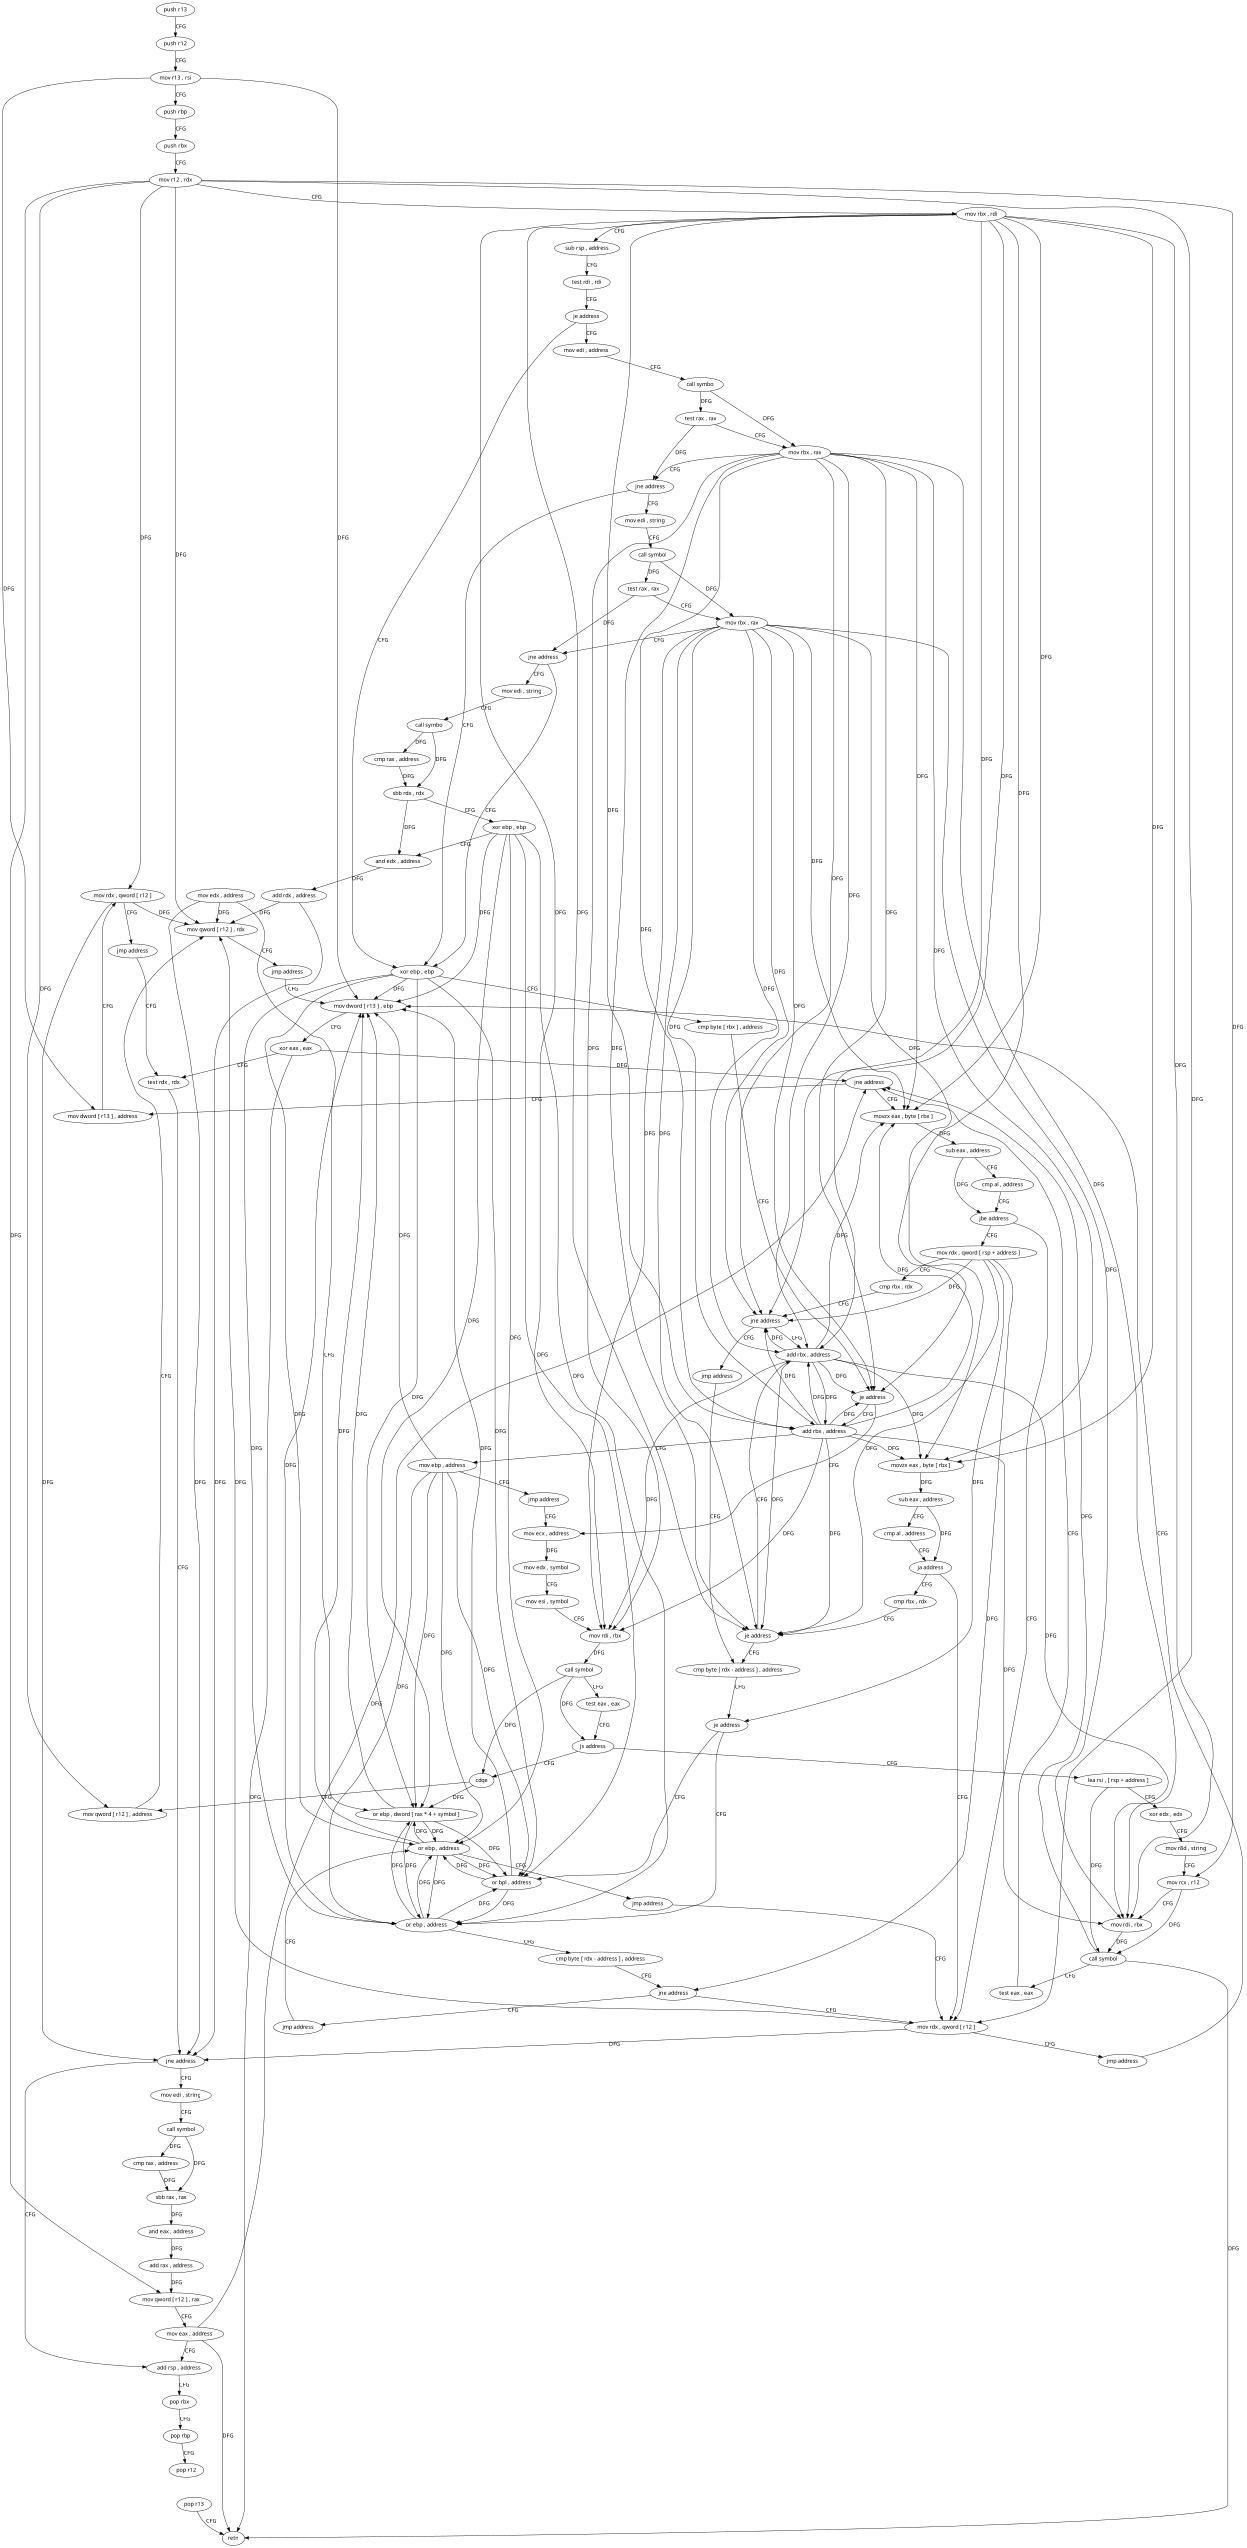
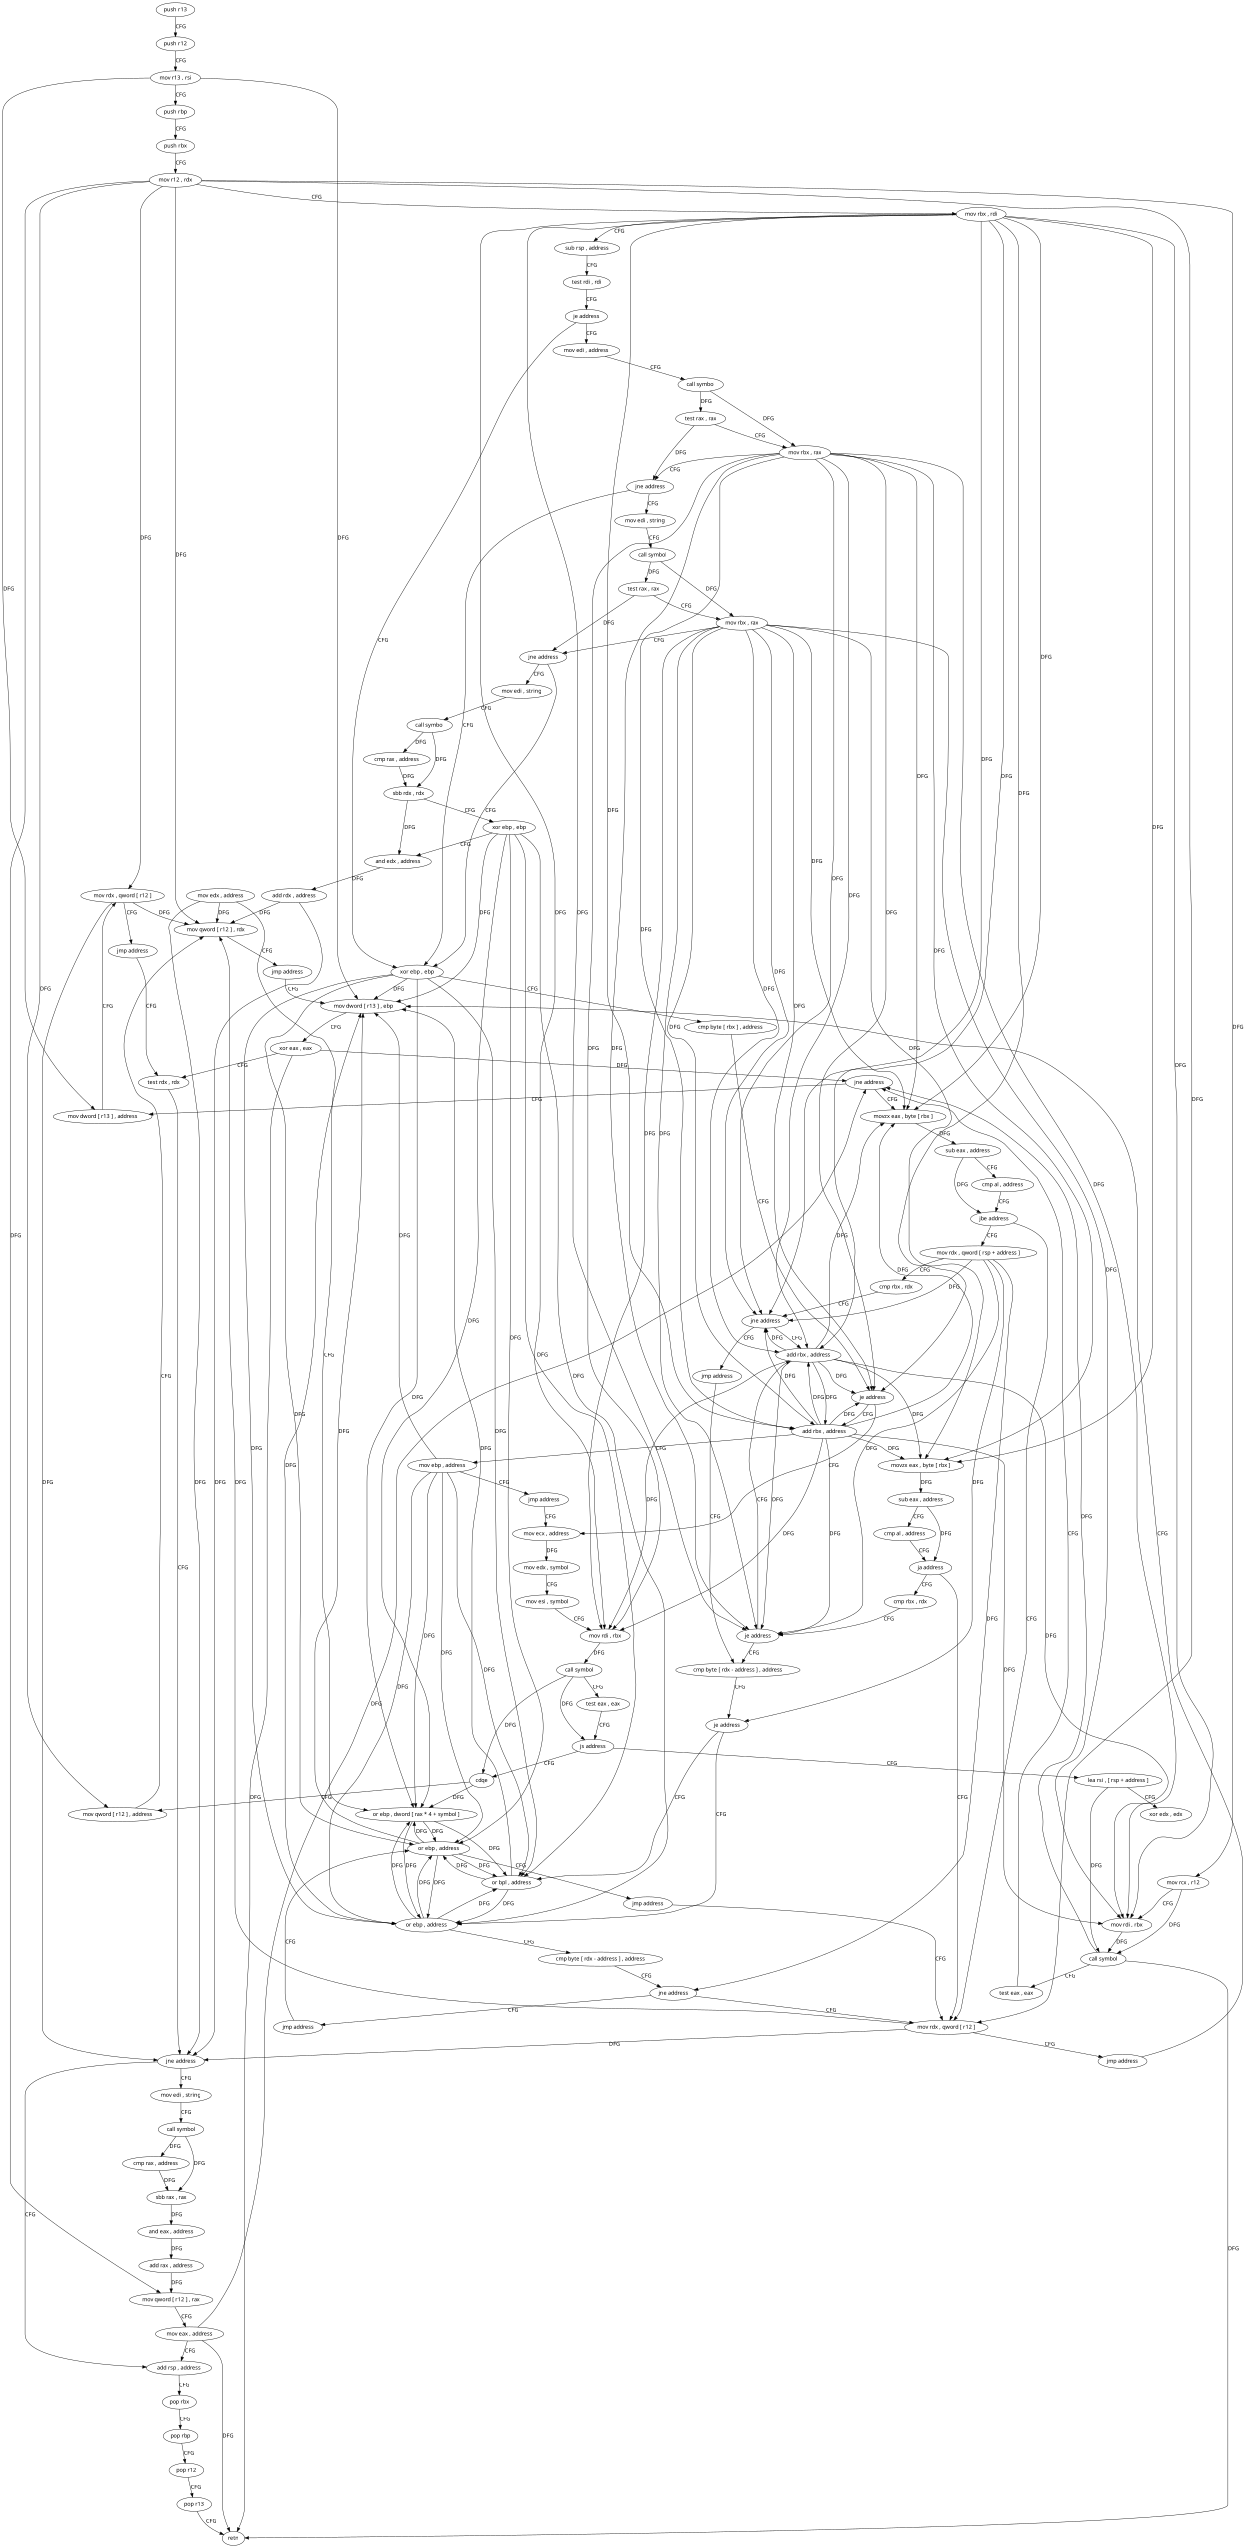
  digraph {
    fontname="Noto Sans"
    node [fontname="Noto Sans"]
    edge [fontname="Noto Sans"]
    n1 [label="push r13"]
    n2 [label="push r12"]
    n3 [label="mov r13 , rsi"]
    n4 [label="push rbp"]
    n5 [label="mov dword [ r13 ] , ebp"]
    n6 [label="mov dword [ r13 ] , address"]
    n7 [label="push rbx"]
    n8 [label="xor eax , eax"]
    n9 [label="mov rdx , qword [ r12 ]"]
    n10 [label="mov r12 , rdx"]
    n11 [label="mov rbx , rdi"]
    n12 [label="mov qword [ r12 ] , rdx"]
    n13 [label="mov rcx , r12"]
    n14 [label="mov qword [ r12 ] , address"]
    n15 [label="mov rdx , qword [ r12 ]"]
    n16 [label="mov qword [ r12 ] , rax"]
    n17 [label="sub rsp , address"]
    n18 [label="je address"]
    n19 [label="add rbx , address"]
    n20 [label="mov rdi , rbx"]
    n21 [label="mov rdi , rbx"]
    n22 [label="movzx eax , byte [ rbx ]"]
    n23 [label="jne address"]
    n24 [label="add rbx , address"]
    n25 [label="movzx eax , byte [ rbx ]"]
    n26 [label="je address"]
    n27 [label="jmp address"]
    n28 [label="call symbol"]
    n29 [label="jne address"]
    n30 [label="jmp address"]
    n31 [label="jmp address"]
    n32 [label="mov eax , address"]
    n33 [label="test rdi , rdi"]
    n34 [label="mov ecx , address"]
    n35 [label="mov ebp , address"]
    n36 [label="call symbol"]
    n37 [label="sub eax , address"]
    n38 [label="jmp address"]
    n39 [label="sub eax , address"]
    n40 [label="cmp byte [ rdx - address ] , address"]
    n41 [label="je address"]
    n42 [label="mov edi , address"]
    n43 [label="xor ebp , ebp"]
    n44 [label="call symbol"]
    n45 [label="cmp byte [ rbx ] , address"]
    n46 [label="or ebp , dword [ rax * 4 + symbol ]"]
    n47 [label="or ebp , address"]
    n48 [label="or bpl , address"]
    n49 [label="or ebp , address"]
    n50 [label="test rax , rax"]
    n51 [label="mov rbx , rax"]
    n52 [label="cmp byte [ rdx - address ] , address"]
    n53 [label="jmp address"]
    n54 [label="jne address"]
    n55 [label="mov edi , string"]
    n56 [label="call symbol"]
    n57 [label="test rax , rax"]
    n58 [label="mov rbx , rax"]
    n59 [label="mov edx , symbol"]
    n60 [label="jmp address"]
    n61 [label="mov esi , symbol"]
    n62 [label="jne address"]
    n63 [label="mov edi , string"]
    n64 [label="call symbol"]
    n65 [label="cmp rax , address"]
    n66 [label="sbb rdx , rdx"]
    n67 [label="test eax , eax"]
    n68 [label="js address"]
    n69 [label=cdqe]
    n70 [label="lea rsi , [ rsp + address ]"]
    n71 [label="xor edx , edx"]
-   n72 [label="mov r8d , string"]
    n73 [label="test eax , eax"]
    n74 [label="jne address"]
    n75 [label=retn]
    n76 [label="xor ebp , ebp"]
    n77 [label="and edx , address"]
    n78 [label="add rdx , address"]
    n79 [label="add rsp , address"]
    n80 [label="mov edi , string"]
    n81 [label="test rdx , rdx"]
    n82 [label="cmp al , address"]
    n83 [label="jbe address"]
    n84 [label="mov edx , address"]
    n85 [label="mov rdx , qword [ rsp + address ]"]
    n86 [label="cmp rbx , rdx"]
    n87 [label="je address"]
    n88 [label="jne address"]
    n89 [label="jmp address"]
    n90 [label="pop rbx"]
    n91 [label="pop rbp"]
    n92 [label="pop r12"]
    n93 [label="pop r13"]
    n94 [label="call symbol"]
    n95 [label="cmp rax , address"]
    n96 [label="sbb rax , rax"]
    n97 [label="and eax , address"]
    n98 [label="add rax , address"]
    n99 [label="cmp al , address"]
    n100 [label="ja address"]
    n101 [label="cmp rbx , rdx"]
    n1 -> n2 [label=CFG]
    n2 -> n3 [label=CFG]
    n3 -> n4 [label=CFG]
    n3 -> n5 [label=DFG]
    n3 -> n6 [label=DFG]
    n4 -> n7 [label=CFG]
    n5 -> n8 [label=CFG]
    n6 -> n9 [label=CFG]
    n7 -> n10 [label=CFG]
    n8 -> n74 [label=DFG]
    n8 -> n75 [label=DFG]
    n8 -> n81 [label=CFG]
    n9 -> n12 [label=DFG]
    n9 -> n29 [label=DFG]
    n9 -> n30 [label=CFG]
    n10 -> n9 [label=DFG]
    n10 -> n11 [label=CFG]
    n10 -> n12 [label=DFG]
    n10 -> n13 [label=DFG]
    n10 -> n14 [label=DFG]
    n10 -> n15 [label=DFG]
    n10 -> n16 [label=DFG]
    n11 -> n17 [label=CFG]
    n11 -> n18 [label=DFG]
    n11 -> n19 [label=DFG]
    n11 -> n20 [label=DFG]
    n11 -> n21 [label=DFG]
    n11 -> n22 [label=DFG]
    n11 -> n23 [label=DFG]
    n11 -> n24 [label=DFG]
    n11 -> n25 [label=DFG]
    n11 -> n26 [label=DFG]
    n12 -> n27 [label=CFG]
    n13 -> n21 [label=CFG]
    n13 -> n28 [label=DFG]
    n14 -> n12 [label=CFG]
    n15 -> n12 [label=DFG]
    n15 -> n29 [label=DFG]
    n15 -> n31 [label=CFG]
    n16 -> n32 [label=CFG]
    n17 -> n33 [label=CFG]
    n18 -> n19 [label=CFG]
    n18 -> n34 [label=CFG]
    n19 -> n18 [label=DFG]
    n19 -> n20 [label=DFG]
    n19 -> n21 [label=DFG]
    n19 -> n22 [label=DFG]
    n19 -> n23 [label=DFG]
    n19 -> n24 [label=DFG]
    n19 -> n25 [label=DFG]
    n19 -> n26 [label=DFG]
    n19 -> n35 [label=CFG]
    n20 -> n36 [label=DFG]
    n21 -> n28 [label=DFG]
    n22 -> n37 [label=DFG]
    n23 -> n24 [label=CFG]
    n23 -> n38 [label=CFG]
    n24 -> n18 [label=DFG]
    n24 -> n19 [label=DFG]
    n24 -> n20 [label=DFG]
    n24 -> n21 [label=DFG]
    n24 -> n22 [label=DFG]
    n24 -> n23 [label=DFG]
    n24 -> n25 [label=DFG]
    n24 -> n26 [label=DFG]
    n25 -> n39 [label=DFG]
    n26 -> n24 [label=CFG]
    n26 -> n40 [label=CFG]
    n27 -> n5 [label=CFG]
    n28 -> n73 [label=CFG]
    n28 -> n74 [label=DFG]
    n28 -> n75 [label=DFG]
    n29 -> n79 [label=CFG]
    n29 -> n80 [label=CFG]
    n30 -> n81 [label=CFG]
    n31 -> n5 [label=CFG]
    n32 -> n74 [label=DFG]
    n32 -> n75 [label=DFG]
    n32 -> n79 [label=CFG]
    n33 -> n41 [label=CFG]
    n34 -> n59 [label=DFG]
    n35 -> n5 [label=DFG]
    n35 -> n46 [label=DFG]
    n35 -> n47 [label=DFG]
    n35 -> n48 [label=DFG]
    n35 -> n49 [label=DFG]
    n35 -> n60 [label=CFG]
    n36 -> n67 [label=CFG]
    n36 -> n68 [label=DFG]
    n36 -> n69 [label=DFG]
    n37 -> n82 [label=CFG]
    n37 -> n83 [label=DFG]
    n38 -> n40 [label=CFG]
    n39 -> n99 [label=CFG]
    n39 -> n100 [label=DFG]
    n40 -> n87 [label=CFG]
    n41 -> n42 [label=CFG]
    n41 -> n43 [label=CFG]
    n42 -> n44 [label=CFG]
    n43 -> n5 [label=DFG]
    n43 -> n45 [label=CFG]
    n43 -> n46 [label=DFG]
    n43 -> n47 [label=DFG]
    n43 -> n48 [label=DFG]
    n43 -> n49 [label=DFG]
    n44 -> n50 [label=DFG]
    n44 -> n51 [label=DFG]
    n45 -> n18 [label=CFG]
-   n46 -> n5 [label=DFG]
    n46 -> n47 [label=DFG]
    n46 -> n48 [label=DFG]
    n46 -> n49 [label=DFG]
    n47 -> n5 [label=DFG]
    n47 -> n46 [label=DFG]
    n47 -> n48 [label=DFG]
    n47 -> n49 [label=DFG]
    n47 -> n52 [label=CFG]
    n48 -> n5 [label=DFG]
    n48 -> n47 [label=DFG]
    n48 -> n49 [label=DFG]
    n49 -> n5 [label=DFG]
    n49 -> n46 [label=DFG]
    n49 -> n47 [label=DFG]
    n49 -> n48 [label=DFG]
    n49 -> n53 [label=CFG]
    n50 -> n51 [label=CFG]
    n50 -> n54 [label=DFG]
    n51 -> n18 [label=DFG]
    n51 -> n19 [label=DFG]
    n51 -> n20 [label=DFG]
    n51 -> n21 [label=DFG]
    n51 -> n22 [label=DFG]
    n51 -> n23 [label=DFG]
    n51 -> n24 [label=DFG]
    n51 -> n25 [label=DFG]
    n51 -> n26 [label=DFG]
    n51 -> n54 [label=CFG]
    n52 -> n88 [label=CFG]
    n53 -> n15 [label=CFG]
    n54 -> n43 [label=CFG]
    n54 -> n55 [label=CFG]
    n55 -> n56 [label=CFG]
    n56 -> n57 [label=DFG]
    n56 -> n58 [label=DFG]
    n57 -> n58 [label=CFG]
    n57 -> n62 [label=DFG]
    n58 -> n18 [label=DFG]
    n58 -> n19 [label=DFG]
    n58 -> n20 [label=DFG]
    n58 -> n21 [label=DFG]
    n58 -> n22 [label=DFG]
    n58 -> n23 [label=DFG]
    n58 -> n24 [label=DFG]
    n58 -> n25 [label=DFG]
    n58 -> n26 [label=DFG]
    n58 -> n62 [label=CFG]
    n59 -> n61 [label=CFG]
    n60 -> n34 [label=CFG]
    n61 -> n20 [label=CFG]
    n62 -> n43 [label=CFG]
    n62 -> n63 [label=CFG]
    n63 -> n64 [label=CFG]
    n64 -> n65 [label=DFG]
    n64 -> n66 [label=DFG]
    n65 -> n66 [label=DFG]
    n66 -> n76 [label=CFG]
    n66 -> n77 [label=DFG]
    n67 -> n68 [label=CFG]
    n68 -> n69 [label=CFG]
    n68 -> n70 [label=CFG]
    n69 -> n14 [label=CFG]
    n69 -> n46 [label=DFG]
    n70 -> n28 [label=DFG]
    n70 -> n71 [label=CFG]
-   n71 -> n72 [label=CFG]
-   n72 -> n13 [label=CFG]
    n73 -> n74 [label=CFG]
    n74 -> n6 [label=CFG]
    n74 -> n22 [label=CFG]
    n76 -> n5 [label=DFG]
    n76 -> n46 [label=DFG]
    n76 -> n47 [label=DFG]
    n76 -> n48 [label=DFG]
    n76 -> n49 [label=DFG]
    n76 -> n77 [label=CFG]
    n77 -> n78 [label=DFG]
    n78 -> n12 [label=DFG]
    n78 -> n29 [label=DFG]
    n79 -> n90 [label=CFG]
    n80 -> n94 [label=CFG]
    n81 -> n29 [label=CFG]
    n82 -> n83 [label=CFG]
    n83 -> n15 [label=CFG]
    n83 -> n85 [label=CFG]
    n84 -> n12 [label=DFG]
    n84 -> n29 [label=DFG]
    n84 -> n46 [label=CFG]
    n85 -> n23 [label=DFG]
    n85 -> n26 [label=DFG]
    n85 -> n86 [label=CFG]
    n85 -> n87 [label=DFG]
    n85 -> n88 [label=DFG]
    n86 -> n23 [label=CFG]
    n87 -> n47 [label=CFG]
    n87 -> n48 [label=CFG]
    n88 -> n15 [label=CFG]
    n88 -> n89 [label=CFG]
    n89 -> n49 [label=CFG]
    n90 -> n91 [label=CFG]
    n91 -> n92 [label=CFG]
+   n92 -> n93 [label=CFG]
    n93 -> n75 [label=CFG]
    n94 -> n95 [label=DFG]
    n94 -> n96 [label=DFG]
    n95 -> n96 [label=DFG]
    n96 -> n97 [label=DFG]
    n97 -> n98 [label=DFG]
    n98 -> n16 [label=DFG]
    n99 -> n100 [label=CFG]
    n100 -> n15 [label=CFG]
    n100 -> n101 [label=CFG]
    n101 -> n26 [label=CFG]
  }
